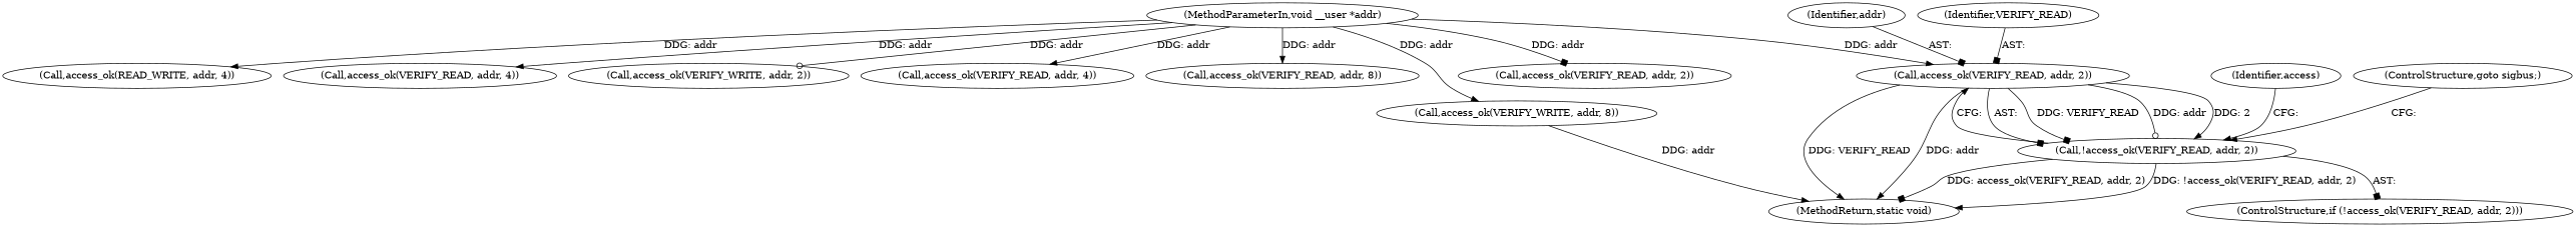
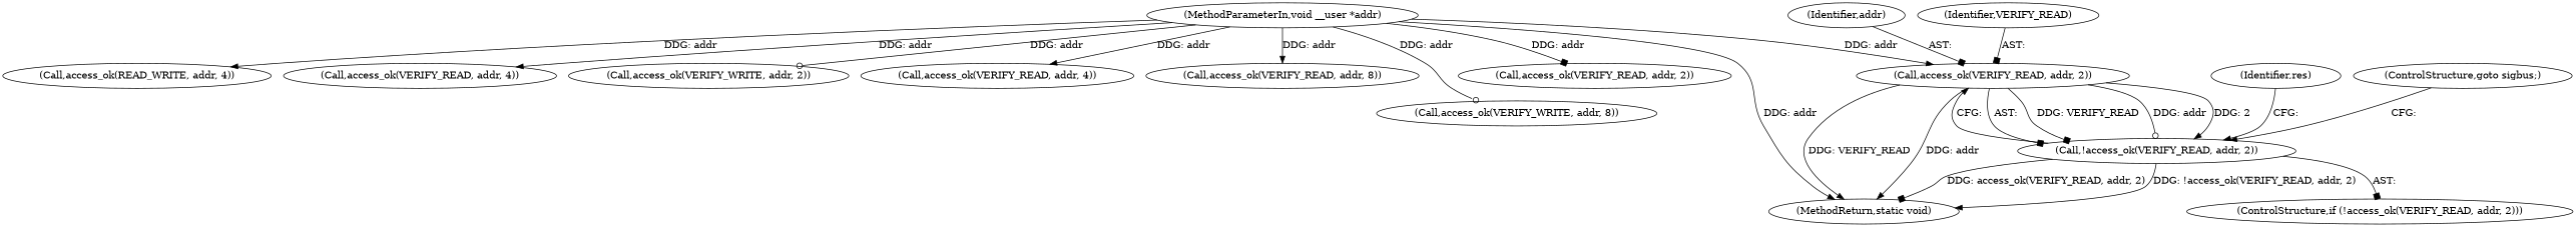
  digraph {
    edge [arrowhead=normal]
    n1 [label="(Call,access_ok(VERIFY_READ, addr, 2))"]
    n2 [label="(Call,!access_ok(VERIFY_READ, addr, 2))"]
    n3 [label="(MethodReturn,static void)"]
    n4 [label="(ControlStructure,if (!access_ok(VERIFY_READ, addr, 2)))"]
    n5 [label="(MethodParameterIn,void __user *addr)"]
    n6 [label="(Call,access_ok(READ_WRITE, addr, 4))"]
    n7 [label="(Call,access_ok(VERIFY_READ, addr, 4))"]
    n8 [label="(Call,access_ok(VERIFY_WRITE, addr, 2))"]
    n9 [label="(Call,access_ok(VERIFY_READ, addr, 4))"]
    n10 [label="(Call,access_ok(VERIFY_READ, addr, 8))"]
    n11 [label="(Call,access_ok(VERIFY_WRITE, addr, 8))"]
    n12 [label="(Call,access_ok(VERIFY_READ, addr, 2))"]
    n13 [label="(Identifier,addr)"]
-   n14 [label="(Identifier,access)"]
+   n14 [label="(Identifier,res)"]
    n15 [label="(ControlStructure,goto sigbus;)"]
    n16 [label="(Identifier,VERIFY_READ)"]
    n1 -> n2 [arrowhead=box label="AST: "]
    n1 -> n2 [arrowhead=box label="DDG: VERIFY_READ"]
    n1 -> n2 [arrowhead=odot label="DDG: addr"]
    n1 -> n2 [label="DDG: 2"]
    n1 -> n3 [label="DDG: VERIFY_READ"]
    n1 -> n3 [label="DDG: addr"]
    n2 -> n1 [label="CFG: "]
    n2 -> n3 [arrowhead=box label="DDG: access_ok(VERIFY_READ, addr, 2)"]
    n2 -> n3 [label="DDG: !access_ok(VERIFY_READ, addr, 2)"]
    n2 -> n4 [arrowhead=box label="AST: "]
    n5 -> n1 [label="DDG: addr"]
-   n11 -> n3 [label="DDG: addr"]
+   n5 -> n3 [label="DDG: addr"]
    n5 -> n6 [label="DDG: addr"]
    n5 -> n7 [label="DDG: addr"]
    n5 -> n8 [arrowhead=odot label="DDG: addr"]
    n5 -> n9 [label="DDG: addr"]
    n5 -> n10 [label="DDG: addr"]
-   n5 -> n11 [label="DDG: addr"]
+   n5 -> n11 [arrowhead=odot label="DDG: addr"]
    n5 -> n12 [arrowhead=box label="DDG: addr"]
    n13 -> n1 [arrowhead=box label="AST: "]
    n14 -> n2 [label="CFG: "]
    n15 -> n2 [label="CFG: "]
    n16 -> n1 [arrowhead=box label="AST: "]
  }
